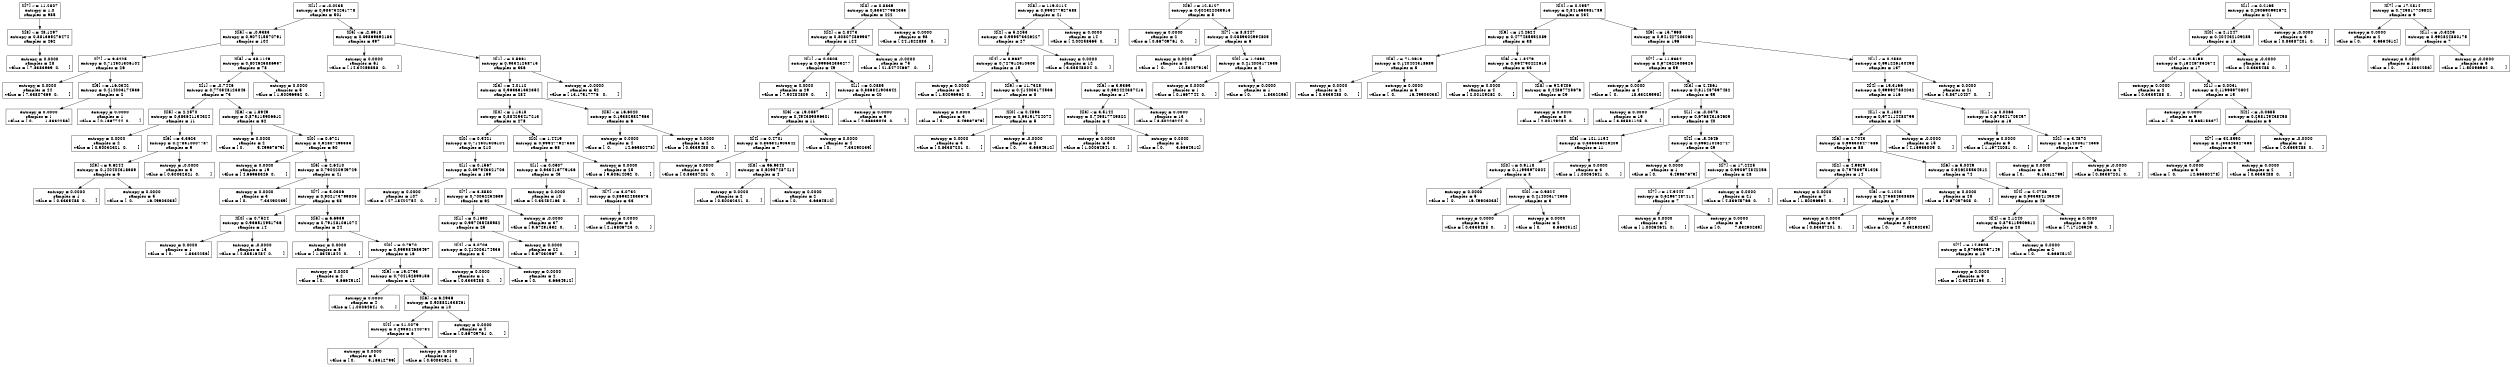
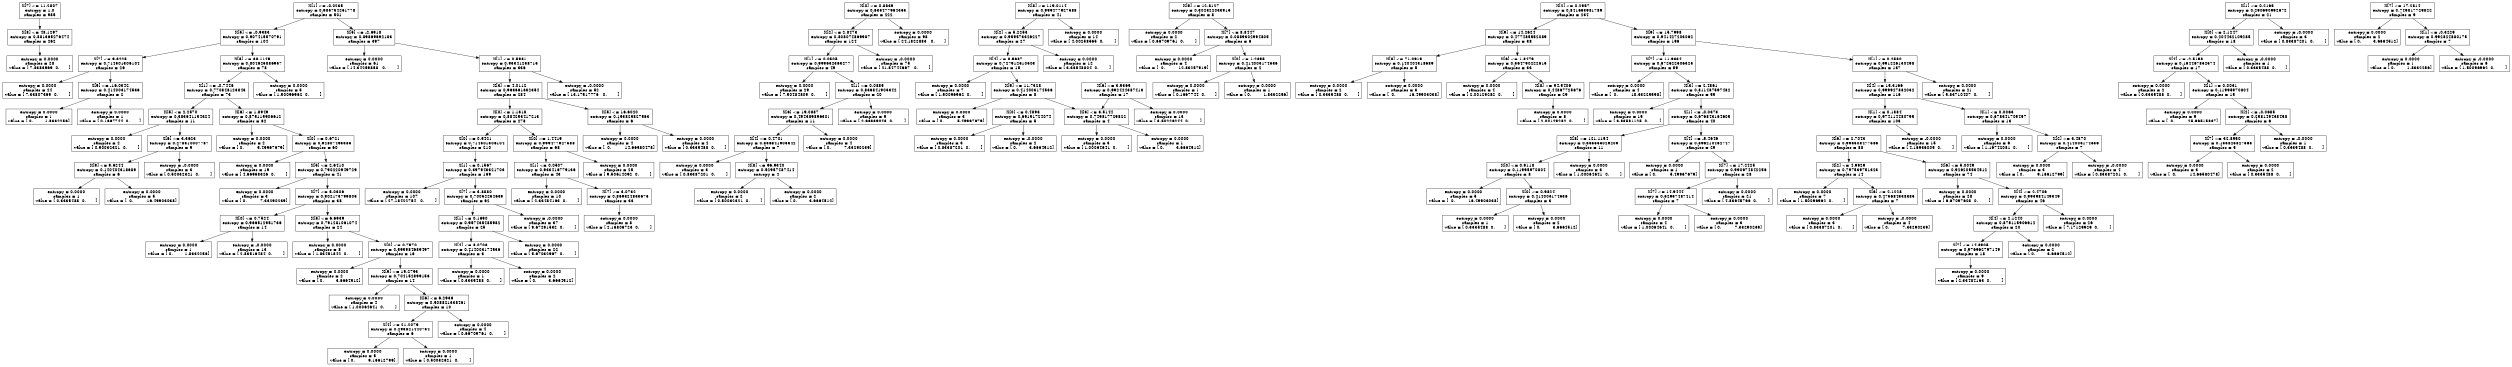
  digraph {
    node [shape=box]
    n1 [label="X[7] <= 11.2807\nentropy = 1.0\nsamples = 985"]
    n2 [label="X[8] <= 48.1297\nentropy = 0.881365276474\nsamples = 262"]
    n3 [label="entropy = 0.0000\nsamples = 28\nvalue = [ 7.8383969  0.       ]"]
    n4 [label="X[1] <= -0.0235\nentropy = 0.985754251778\nsamples = 501"]
    n5 [label="X[5] <= -0.9383\nentropy = 0.907415570791\nsamples = 104"]
    n6 [label="X[5] <= -2.6918\nentropy = 0.89869692183\nsamples = 397"]
    n7 [label="X[0] <= 0.8839\nentropy = 0.635477964355\nsamples = 222"]
    n8 [label="X[2] <= 2.8473\nentropy = 0.808074869987\nsamples = 124"]
    n9 [label="entropy = 0.0000\nsamples = 98\nvalue = [ 24.1822883   0.       ]"]
    n10 [label="X[7] <= 9.3225\nentropy = 0.714501306104\nsamples = 26"]
    n11 [label="X[5] <= 38.1149\nentropy = 0.804625886957\nsamples = 78"]
    n12 [label="entropy = 0.0000\nsamples = 61\nvalue = [ 14.34259858   0.        ]"]
    n13 [label="X[1] <= 0.5981\nentropy = 0.93341258715\nsamples = 336"]
    n14 [label="entropy = 0.0000\nsamples = 24\nvalue = [ 7.33807369  0.        ]"]
    n15 [label="X[5] <= -16.0342\nentropy = 0.414003174536\nsamples = 2"]
    n16 [label="X[1] <= -0.7446\nentropy = 0.770848123843\nsamples = 73"]
    n17 [label="entropy = 0.0000\nsamples = 5\nvalue = [ 1.50096962  0.        ]"]
    n18 [label="entropy = 0.0000\nsamples = 1\nvalue = [ 0.         1.8332256]"]
    n19 [label="entropy = 0.0000\nsamples = 1\nvalue = [ 0.1667744  0.       ]"]
    n20 [label="X[5] <= 2.2570\nentropy = 0.383641154324\nsamples = 11"]
    n21 [label="X[6] <= 1.8949\nentropy = 0.875115906612\nsamples = 62"]
    n22 [label="entropy = 0.0000\nsamples = 2\nvalue = [ 0.50032321  0.        ]"]
    n23 [label="X[6] <= 3.3623\nentropy = 0.278310007787\nsamples = 9"]
    n24 [label="entropy = 0.0000\nsamples = 2\nvalue = [ 0.          5.49967679]"]
    n25 [label="X[0] <= 0.6721\nentropy = 0.92807493385\nsamples = 60"]
    n26 [label="X[9] <= 9.6244\nentropy = 0.140404318689\nsamples = 6"]
    n27 [label="entropy = -0.0000\nsamples = 3\nvalue = [ 0.50032321  0.        ]"]
    n28 [label="entropy = 0.0000\nsamples = 1\nvalue = [ 0.3335488  0.       ]"]
    n29 [label="entropy = 0.0000\nsamples = 5\nvalue = [  0.          16.49903038]"]
    n30 [label="entropy = 0.0000\nsamples = 19\nvalue = [ 4.66968326  0.        ]"]
    n31 [label="X[5] <= 2.6410\nentropy = 0.790220949729\nsamples = 41"]
    n32 [label="entropy = 0.0000\nsamples = 3\nvalue = [ 0.          7.33290239]"]
    n33 [label="X[7] <= 5.0306\nentropy = 0.902173799805\nsamples = 38"]
    n34 [label="X[0] <= 0.7524\nentropy = 0.966512951736\nsamples = 14"]
    n35 [label="X[5] <= 6.6939\nentropy = 0.791281061074\nsamples = 24"]
    n36 [label="entropy = 0.0000\nsamples = 1\nvalue = [ 0.         1.8332256]"]
    n37 [label="entropy = -0.0000\nsamples = 13\nvalue = [ 2.83516484  0.        ]"]
    n38 [label="entropy = 0.0000\nsamples = 8\nvalue = [ 1.83451842  0.        ]"]
    n39 [label="X[0] <= 0.7970\nentropy = 0.595984689497\nsamples = 16"]
    n40 [label="entropy = 0.0000\nsamples = 2\nvalue = [ 0.         3.6664512]"]
    n41 [label="X[9] <= 19.2793\nentropy = 0.704152899156\nsamples = 14"]
    n42 [label="entropy = 0.0000\nsamples = 4\nvalue = [ 1.00064641  0.        ]"]
    n43 [label="X[6] <= 6.2936\nentropy = 0.508821338461\nsamples = 10"]
    n44 [label="X[4] <= 21.2079\nentropy = 0.293821440734\nsamples = 6"]
    n45 [label="entropy = 0.0000\nsamples = 4\nvalue = [ 0.66709761  0.        ]"]
    n46 [label="entropy = 0.0000\nsamples = 5\nvalue = [ 0.          9.16612799]"]
    n47 [label="entropy = 0.0000\nsamples = 1\nvalue = [ 0.50032321  0.        ]"]
    n48 [label="X[3] <= 4.0112\nentropy = 0.963661332354\nsamples = 284"]
    n49 [label="entropy = -0.0000\nsamples = 52\nvalue = [ 13.17517776   0.        ]"]
    n50 [label="X[0] <= 1.1318\nentropy = 0.884253417213\nsamples = 278"]
    n51 [label="X[5] <= 16.6020\nentropy = 0.153825827563\nsamples = 6"]
    n52 [label="X[0] <= 0.5421\nentropy = 0.714501306104\nsamples = 210"]
    n53 [label="X[0] <= 1.4419\nentropy = 0.999477927588\nsamples = 68"]
    n54 [label="entropy = 0.0000\nsamples = 4\nvalue = [  0.          14.66580478]"]
    n55 [label="entropy = 0.0000\nsamples = 2\nvalue = [ 0.3335488  0.       ]"]
    n56 [label="X[1] <= 0.1567\nentropy = 0.397943321703\nsamples = 169"]
    n57 [label="X[1] <= 0.0507\nentropy = 0.933416779136\nsamples = 43"]
    n58 [label="entropy = 0.0000\nsamples = 25\nvalue = [ 9.50614092  0.        ]"]
    n59 [label="X[8] <= 119.0114\nentropy = 0.999477927588\nsamples = 41"]
    n60 [label="X[2] <= 5.2253\nentropy = 0.959573326227\nsamples = 27"]
    n61 [label="entropy = 0.0000\nsamples = 14\nvalue = [ 4.00258565  0.        ]"]
    n62 [label="entropy = 0.0000\nsamples = 107\nvalue = [ 27.18422754   0.        ]"]
    n63 [label="X[7] <= 3.8880\nentropy = 0.70052254639\nsamples = 62"]
    n64 [label="X[4] <= 8.9687\nentropy = 0.727912510503\nsamples = 15"]
    n65 [label="entropy = 0.0000\nsamples = 12\nvalue = [ 3.33548804  0.        ]"]
    n66 [label="entropy = 0.0000\nsamples = 7\nvalue = [ 1.50096962  0.        ]"]
    n67 [label="X[9] <= 11.7328\nentropy = 0.414003174536\nsamples = 8"]
    n68 [label="entropy = 0.0000\nsamples = 3\nvalue = [ 0.          5.49967679]"]
    n69 [label="X[0] <= 0.4893\nentropy = 0.69151724074\nsamples = 5"]
    n70 [label="entropy = 0.0000\nsamples = 3\nvalue = [ 0.83387201  0.        ]"]
    n71 [label="entropy = -0.0000\nsamples = 2\nvalue = [ 0.         3.6664512]"]
    n72 [label="X[1] <= 0.1690\nentropy = 0.957435485982\nsamples = 25"]
    n73 [label="entropy = -0.0000\nsamples = 37\nvalue = [ 9.67291532  0.        ]"]
    n74 [label="X[4] <= 8.0703\nentropy = 0.414003174536\nsamples = 3"]
    n75 [label="entropy = 0.0000\nsamples = 22\nvalue = [ 5.67032967  0.        ]"]
    n76 [label="entropy = 0.0000\nsamples = 1\nvalue = [ 0.3335488  0.       ]"]
    n77 [label="entropy = 0.0000\nsamples = 2\nvalue = [ 0.         3.6664512]"]
    n78 [label="entropy = 0.0000\nsamples = 10\nvalue = [ 2.33484163  0.        ]"]
    n79 [label="X[7] <= 3.0732\nentropy = 0.869324833675\nsamples = 33"]
    n80 [label="entropy = 0.0000\nsamples = 8\nvalue = [ 2.16806723  0.        ]"]
    n81 [label="X[6] <= 3.5365\nentropy = 0.992424387413\nsamples = 17"]
    n82 [label="X[3] <= 3.5144\nentropy = 0.749817729822\nsamples = 4"]
    n83 [label="entropy = 0.0000\nsamples = 13\nvalue = [ 3.50226244  0.        ]"]
    n84 [label="X[9] <= 12.8127\nentropy = 0.302322033915\nsamples = 8"]
    n85 [label="entropy = 0.0000\nsamples = 2\nvalue = [ 0.66709761  0.        ]"]
    n86 [label="X[7] <= 8.8447\nentropy = 0.0889302994805\nsamples = 6"]
    n87 [label="entropy = 0.0000\nsamples = 3\nvalue = [ 1.00064641  0.        ]"]
    n88 [label="entropy = 0.0000\nsamples = 1\nvalue = [ 0.         3.6664512]"]
    n89 [label="entropy = 0.0000\nsamples = 4\nvalue = [  0.          12.83257919]"]
    n90 [label="X[0] <= 1.2395\nentropy = 0.414003174536\nsamples = 2"]
    n91 [label="entropy = 0.0000\nsamples = 1\nvalue = [ 0.1667744  0.       ]"]
    n92 [label="entropy = 0.0000\nsamples = 1\nvalue = [ 0.         1.8332256]"]
    n93 [label="X[1] <= 0.0505\nentropy = 0.999632363277\nsamples = 49"]
    n94 [label="entropy = -0.0000\nsamples = 75\nvalue = [ 21.84744667   0.        ]"]
    n95 [label="entropy = 0.0000\nsamples = 29\nvalue = [ 7.50484809  0.        ]"]
    n96 [label="X[1] <= 0.0885\nentropy = 0.836841903342\nsamples = 20"]
    n97 [label="X[6] <= 19.0887\nentropy = 0.494389896301\nsamples = 11"]
    n98 [label="entropy = 0.0000\nsamples = 9\nvalue = [ 2.66839043  0.        ]"]
    n99 [label="X[4] <= 0.4701\nentropy = 0.836841903342\nsamples = 7"]
    n100 [label="entropy = 0.0000\nsamples = 4\nvalue = [ 0.          7.33290239]"]
    n101 [label="entropy = 0.0000\nsamples = 3\nvalue = [ 0.83387201  0.        ]"]
-   n102 [label="X[8] <= 96.9340\nentropy = 0.52957487414\nsamples = 4"]
+   n102 [label="X[8] <= 96.9340\nentropy = 0.52957487414\nentropy = 4"]
    n103 [label="entropy = 0.0000\nsamples = 2\nvalue = [ 0.50032321  0.        ]"]
    n104 [label="entropy = 0.0000\nsamples = 2\nvalue = [ 0.         3.6664512]"]
    n105 [label="X[2] <= 0.2957\nentropy = 0.841663981789\nsamples = 234"]
    n106 [label="X[9] <= 14.2624\nentropy = 0.477485552089\nsamples = 38"]
    n107 [label="X[9] <= 15.7998\nentropy = 0.941427203062\nsamples = 196"]
    n108 [label="X[8] <= 71.0919\nentropy = 0.140404318689\nsamples = 5"]
    n109 [label="X[6] <= 1.8479\nentropy = 0.564790222615\nsamples = 33"]
    n110 [label="X[7] <= 11.9334\nentropy = 0.672522506325\nsamples = 59"]
    n111 [label="X[1] <= 0.2580\nentropy = 0.991226130498\nsamples = 137"]
    n112 [label="entropy = 0.0000\nsamples = 2\nvalue = [ 0.3335488  0.       ]"]
    n113 [label="entropy = 0.0000\nsamples = 3\nvalue = [  0.          16.49903038]"]
    n114 [label="entropy = 0.0000\nsamples = 4\nvalue = [ 2.00129282  0.        ]"]
    n115 [label="X[8] <= 94.5406\nentropy = 0.44867725676\nsamples = 29"]
    n116 [label="entropy = 0.0000\nsamples = 8\nvalue = [ 2.00129282  0.        ]"]
    n117 [label="X[1] <= 0.2165\nentropy = 0.290690992672\nsamples = 21"]
    n118 [label="X[0] <= 2.1247\nentropy = 0.204432109285\nsamples = 18"]
    n119 [label="entropy = -0.0000\nsamples = 3\nvalue = [ 0.83387201  0.        ]"]
    n120 [label="X[4] <= -2.5198\nentropy = 0.164467852574\nsamples = 17"]
    n121 [label="entropy = -0.0000\nsamples = 1\nvalue = [ 0.3335488  0.       ]"]
    n122 [label="entropy = 0.0000\nsamples = 2\nvalue = [ 0.3335488  0.       ]"]
    n123 [label="X[1] <= 0.0031\nentropy = 0.11995970804\nsamples = 15"]
    n124 [label="entropy = 0.0000\nsamples = 9\nvalue = [  0.          25.66515837]"]
    n125 [label="X[2] <= -0.0685\nentropy = 0.258149438458\nsamples = 6"]
    n126 [label="X[7] <= 32.8550\nentropy = 0.153825827563\nsamples = 5"]
    n127 [label="entropy = -0.0000\nsamples = 1\nvalue = [ 0.3335488  0.       ]"]
    n128 [label="entropy = 0.0000\nsamples = 3\nvalue = [  0.          14.66580478]"]
    n129 [label="entropy = 0.0000\nsamples = 2\nvalue = [ 0.3335488  0.       ]"]
    n130 [label="entropy = 0.0000\nsamples = 4\nvalue = [  0.          18.33225598]"]
    n131 [label="X[3] <= 2.4861\nentropy = 0.811487597482\nsamples = 55"]
    n132 [label="X[4] <= 15.3166\nentropy = 0.999927882032\nsamples = 116"]
    n133 [label="entropy = 0.0000\nsamples = 21\nvalue = [ 5.83710407  0.        ]"]
    n134 [label="entropy = 0.0000\nsamples = 15\nvalue = [ 3.83581125  0.        ]"]
    n135 [label="X[1] <= -0.0373\nentropy = 0.676843164605\nsamples = 40"]
    n136 [label="X[8] <= 121.1154\nentropy = 0.335555029209\nsamples = 11"]
    n137 [label="X[4] <= -5.4646\nentropy = 0.896210462747\nsamples = 29"]
    n138 [label="X[0] <= 0.9118\nentropy = 0.11995970804\nsamples = 8"]
    n139 [label="entropy = 0.0000\nsamples = 3\nvalue = [ 1.00064641  0.        ]"]
    n140 [label="entropy = 0.0000\nsamples = 1\nvalue = [ 0.          5.49967679]"]
    n141 [label="X[7] <= 17.2425\nentropy = 0.990674842256\nsamples = 28"]
    n142 [label="entropy = 0.0000\nsamples = 5\nvalue = [  0.          16.49903038]"]
    n143 [label="X[0] <= 0.9824\nentropy = 0.414003174536\nsamples = 3"]
    n144 [label="entropy = 0.0000\nsamples = 1\nvalue = [ 0.3335488  0.       ]"]
    n145 [label="entropy = 0.0000\nsamples = 2\nvalue = [ 0.         3.6664512]"]
    n146 [label="X[7] <= 14.9444\nentropy = 0.52957487414\nsamples = 7"]
    n147 [label="entropy = 0.0000\nsamples = 21\nvalue = [ 4.83645766  0.        ]"]
    n148 [label="entropy = 0.0000\nsamples = 4\nvalue = [ 1.00064641  0.        ]"]
    n149 [label="entropy = 0.0000\nsamples = 3\nvalue = [ 0.          7.33290239]"]
    n150 [label="X[1] <= 0.1884\nentropy = 0.974114480795\nsamples = 103"]
    n151 [label="X[1] <= 0.0063\nentropy = 0.678341705457\nsamples = 13"]
    n152 [label="X[6] <= 2.7043\nentropy = 0.993308477586\nsamples = 88"]
    n153 [label="entropy = -0.0000\nsamples = 15\nvalue = [ 4.16936005  0.        ]"]
    n154 [label="entropy = 0.0000\nsamples = 6\nvalue = [ 1.16742081  0.        ]"]
    n155 [label="X[2] <= 3.4870\nentropy = 0.414003174536\nsamples = 7"]
    n156 [label="X[2] <= 4.9929\nentropy = 0.797539751323\nsamples = 14"]
    n157 [label="X[6] <= 5.0049\nentropy = 0.926205534512\nsamples = 74"]
    n158 [label="entropy = 0.0000\nsamples = 7\nvalue = [ 1.50096962  0.        ]"]
    n159 [label="X[6] <= 2.1228\nentropy = 0.475684338385\nsamples = 7"]
    n160 [label="entropy = 0.0000\nsamples = 28\nvalue = [ 6.67097608  0.        ]"]
    n161 [label="X[4] <= 2.4706\nentropy = 0.993984149349\nsamples = 46"]
    n162 [label="entropy = 0.0000\nsamples = 3\nvalue = [ 0.83387201  0.        ]"]
    n163 [label="entropy = -0.0000\nsamples = 4\nvalue = [ 0.          7.33290239]"]
    n164 [label="X[4] <= 2.1240\nentropy = 0.875115906612\nsamples = 20"]
    n165 [label="entropy = 0.0000\nsamples = 26\nvalue = [ 7.17129929  0.        ]"]
    n166 [label="X[7] <= 14.8905\nentropy = 0.976962797149\nsamples = 18"]
    n167 [label="entropy = 0.0000\nsamples = 2\nvalue = [ 0.         3.6664512]"]
    n168 [label="entropy = 0.0000\nsamples = 9\nvalue = [ 2.33484163  0.        ]"]
    n169 [label="X[7] <= 17.2814\nentropy = 0.749817729822\nsamples = 9"]
    n170 [label="entropy = 0.0000\nsamples = 2\nvalue = [ 0.         3.6664512]"]
    n171 [label="X[1] <= -0.3229\nentropy = 0.992824880175\nsamples = 7"]
    n172 [label="entropy = 0.0000\nsamples = 1\nvalue = [ 0.         1.8332256]"]
    n173 [label="entropy = -0.0000\nsamples = 6\nvalue = [ 1.50096962  0.        ]"]
    n174 [label="entropy = 0.0000\nsamples = 3\nvalue = [ 0.          9.16612799]"]
    n175 [label="entropy = -0.0000\nsamples = 4\nvalue = [ 0.83387201  0.        ]"]
    n1 -> n2
    n2 -> n3
    n4 -> n5
    n4 -> n6
    n5 -> n10
    n5 -> n11
    n6 -> n12
    n6 -> n13
    n7 -> n8
    n7 -> n9
    n8 -> n93
    n8 -> n94
    n10 -> n14
    n10 -> n15
    n11 -> n16
    n11 -> n17
    n13 -> n48
    n13 -> n49
    n15 -> n18
    n15 -> n19
    n16 -> n20
    n16 -> n21
    n20 -> n22
    n20 -> n23
    n21 -> n24
    n21 -> n25
    n23 -> n26
    n23 -> n27
    n25 -> n30
    n25 -> n31
    n26 -> n28
    n26 -> n29
    n31 -> n32
    n31 -> n33
    n33 -> n34
    n33 -> n35
    n34 -> n36
    n34 -> n37
    n35 -> n38
    n35 -> n39
    n39 -> n40
    n39 -> n41
    n41 -> n42
    n41 -> n43
    n43 -> n44
    n43 -> n45
    n44 -> n46
    n44 -> n47
    n48 -> n50
    n48 -> n51
    n50 -> n52
    n50 -> n53
    n51 -> n54
    n51 -> n55
    n52 -> n56
    n53 -> n57
    n53 -> n58
    n56 -> n62
+   n56 -> n63
    n57 -> n78
    n57 -> n79
    n59 -> n60
    n59 -> n61
    n60 -> n64
    n60 -> n65
    n63 -> n72
    n63 -> n73
    n64 -> n66
    n64 -> n67
    n67 -> n68
-   n67 -> n69
+   n67 -> n82
    n69 -> n70
    n69 -> n71
    n72 -> n74
    n72 -> n75
    n74 -> n76
    n74 -> n77
    n79 -> n80
    n81 -> n82
    n81 -> n83
    n82 -> n87
    n82 -> n88
    n84 -> n85
    n84 -> n86
    n86 -> n89
    n86 -> n90
    n90 -> n91
    n90 -> n92
    n93 -> n95
    n93 -> n96
    n96 -> n97
    n96 -> n98
    n97 -> n99
    n97 -> n100
    n99 -> n101
    n99 -> n102
    n102 -> n103
    n102 -> n104
    n105 -> n106
    n105 -> n107
    n106 -> n108
    n106 -> n109
    n107 -> n110
    n107 -> n111
    n108 -> n112
    n108 -> n113
    n109 -> n114
    n109 -> n115
    n110 -> n130
    n110 -> n131
    n111 -> n132
    n111 -> n133
    n115 -> n116
    n117 -> n118
    n117 -> n119
    n118 -> n120
    n118 -> n121
    n120 -> n122
    n120 -> n123
    n123 -> n124
    n123 -> n125
    n125 -> n126
    n125 -> n127
    n126 -> n128
    n126 -> n129
    n131 -> n134
    n131 -> n135
    n132 -> n150
    n132 -> n151
    n135 -> n136
    n135 -> n137
    n136 -> n138
    n136 -> n139
    n137 -> n140
    n137 -> n141
    n138 -> n142
    n138 -> n143
    n141 -> n146
    n141 -> n147
    n143 -> n144
    n143 -> n145
    n146 -> n148
    n146 -> n149
-   n150 -> n152
    n150 -> n153
    n151 -> n154
    n151 -> n155
    n152 -> n156
    n152 -> n157
    n155 -> n174
    n155 -> n175
    n156 -> n158
    n156 -> n159
    n157 -> n160
    n157 -> n161
    n159 -> n162
    n159 -> n163
    n161 -> n164
    n161 -> n165
    n164 -> n166
    n164 -> n167
    n166 -> n168
    n169 -> n170
    n169 -> n171
    n171 -> n172
    n171 -> n173
  }
